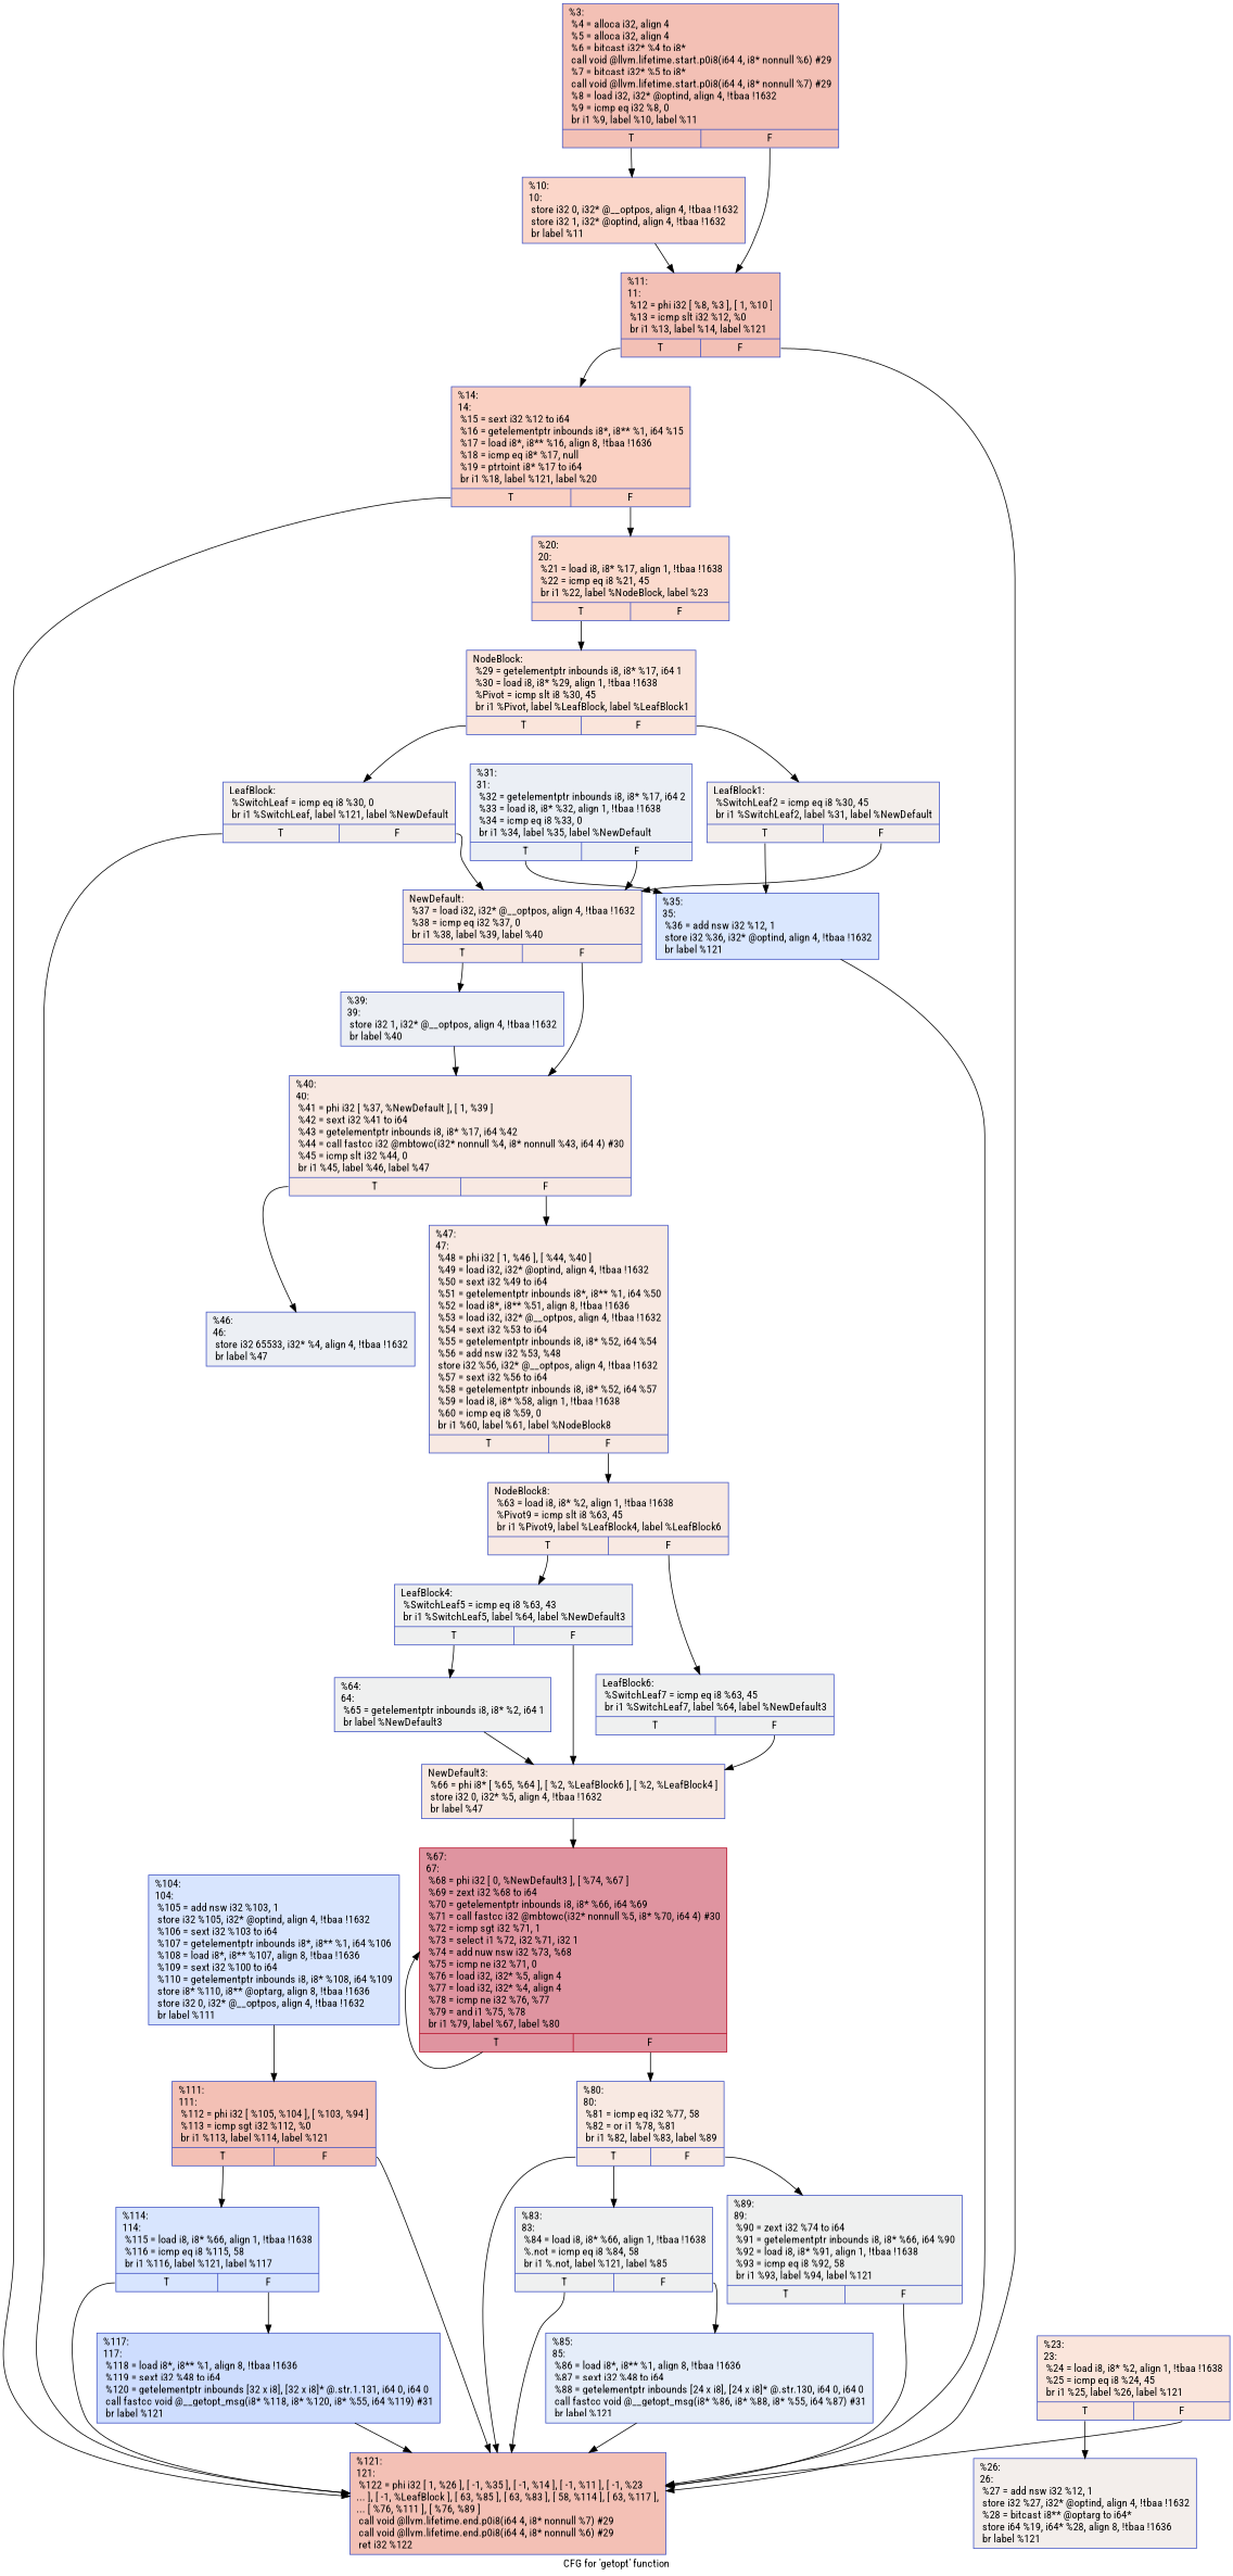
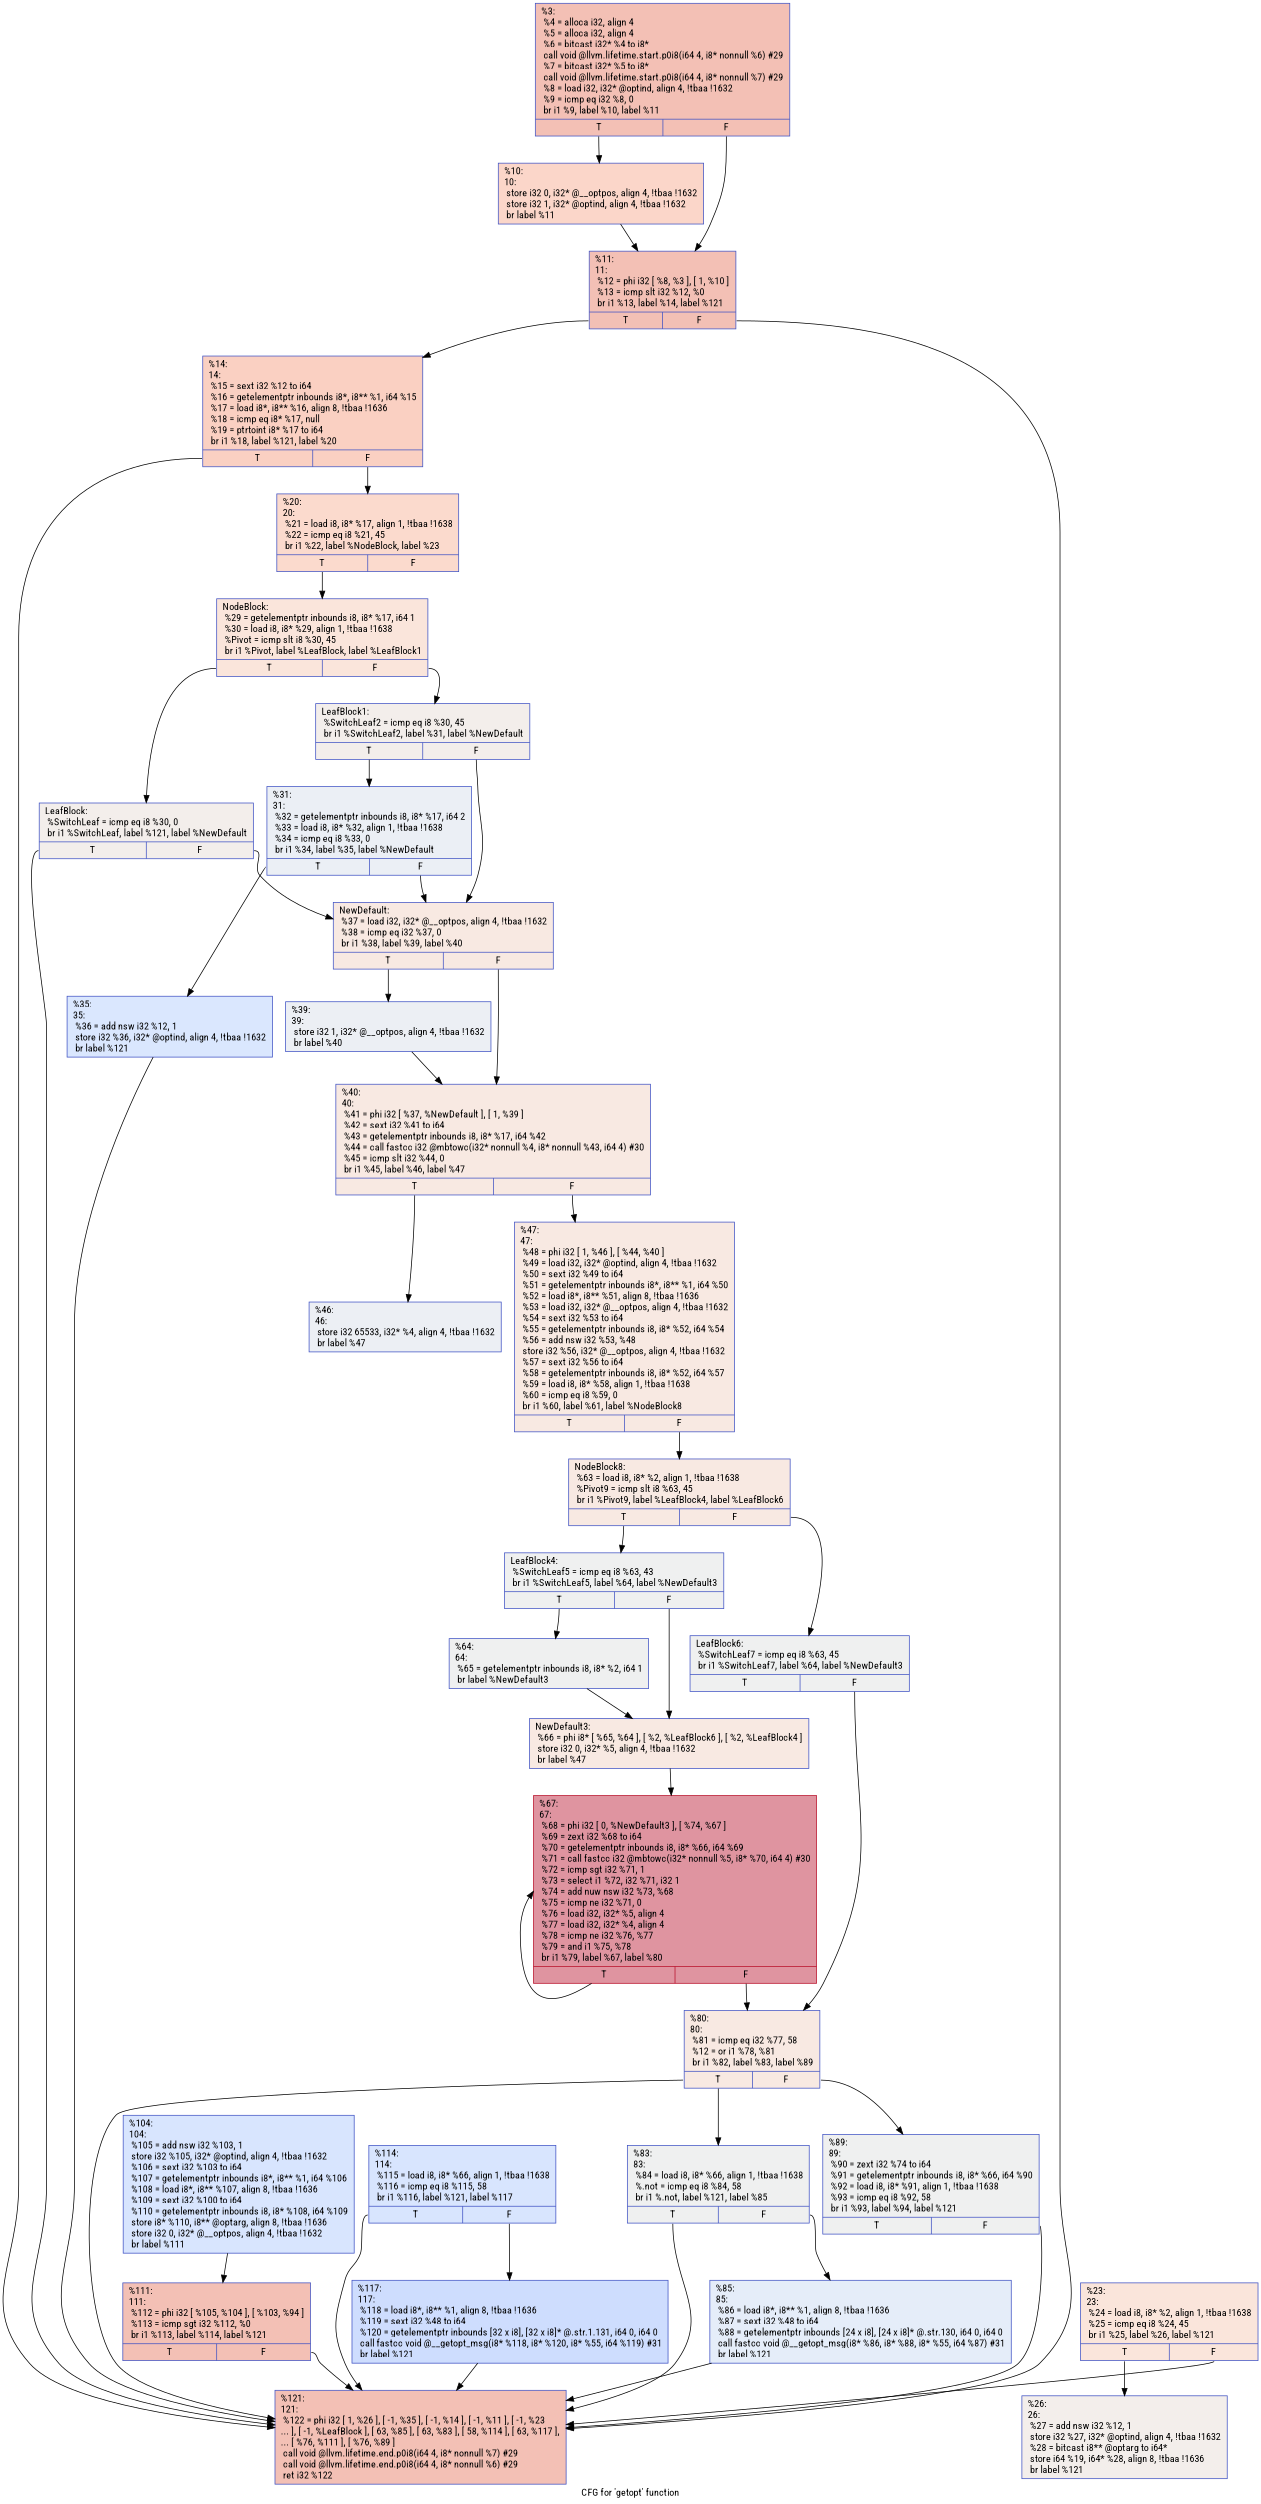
  digraph {
    fontname="Roboto Condensed"
    label="CFG for 'getopt' function"
    node [color="#3d50c3ff" fillcolor="#efcebd70" fontname="Roboto Condensed" shape=record style=filled]
    edge [fontname="Roboto Condensed" tailport=s0]
    n1 [fillcolor="#e5705870" label="{%3:\l  %4 = alloca i32, align 4\l  %5 = alloca i32, align 4\l  %6 = bitcast i32* %4 to i8*\l  call void @llvm.lifetime.start.p0i8(i64 4, i8* nonnull %6) #29\l  %7 = bitcast i32* %5 to i8*\l  call void @llvm.lifetime.start.p0i8(i64 4, i8* nonnull %7) #29\l  %8 = load i32, i32* @optind, align 4, !tbaa !1632\l  %9 = icmp eq i32 %8, 0\l  br i1 %9, label %10, label %11\l|{<s0>T|<s1>F}}"]
    n2 [fillcolor="#f6a38570" label="{%10:\l10:                                               \l  store i32 0, i32* @__optpos, align 4, !tbaa !1632\l  store i32 1, i32* @optind, align 4, !tbaa !1632\l  br label %11\l}"]
    n3 [fillcolor="#e5705870" label="{%11:\l11:                                               \l  %12 = phi i32 [ %8, %3 ], [ 1, %10 ]\l  %13 = icmp slt i32 %12, %0\l  br i1 %13, label %14, label %121\l|{<s0>T|<s1>F}}"]
    n4 [fillcolor="#f3947570" label="{%14:\l14:                                               \l  %15 = sext i32 %12 to i64\l  %16 = getelementptr inbounds i8*, i8** %1, i64 %15\l  %17 = load i8*, i8** %16, align 8, !tbaa !1636\l  %18 = icmp eq i8* %17, null\l  %19 = ptrtoint i8* %17 to i64\l  br i1 %18, label %121, label %20\l|{<s0>T|<s1>F}}"]
    n5 [fillcolor="#e5705870" label="{%121:\l121:                                              \l  %122 = phi i32 [ 1, %26 ], [ -1, %35 ], [ -1, %14 ], [ -1, %11 ], [ -1, %23\l... ], [ -1, %LeafBlock ], [ 63, %85 ], [ 63, %83 ], [ 58, %114 ], [ 63, %117 ],\l... [ %76, %111 ], [ %76, %89 ]\l  call void @llvm.lifetime.end.p0i8(i64 4, i8* nonnull %7) #29\l  call void @llvm.lifetime.end.p0i8(i64 4, i8* nonnull %6) #29\l  ret i32 %122\l}"]
    n6 [fillcolor="#f7ac8e70" label="{%20:\l20:                                               \l  %21 = load i8, i8* %17, align 1, !tbaa !1638\l  %22 = icmp eq i8 %21, 45\l  br i1 %22, label %NodeBlock, label %23\l|{<s0>T|<s1>F}}"]
    n7 [fillcolor="#f4c5ad70" label="{NodeBlock:                                        \l  %29 = getelementptr inbounds i8, i8* %17, i64 1\l  %30 = load i8, i8* %29, align 1, !tbaa !1638\l  %Pivot = icmp slt i8 %30, 45\l  br i1 %Pivot, label %LeafBlock, label %LeafBlock1\l|{<s0>T|<s1>F}}"]
    n8 [fillcolor="#e5d8d170" label="{LeafBlock:                                        \l  %SwitchLeaf = icmp eq i8 %30, 0\l  br i1 %SwitchLeaf, label %121, label %NewDefault\l|{<s0>T|<s1>F}}"]
    n9 [fillcolor="#e5d8d170" label="{LeafBlock1:                                       \l  %SwitchLeaf2 = icmp eq i8 %30, 45\l  br i1 %SwitchLeaf2, label %31, label %NewDefault\l|{<s0>T|<s1>F}}"]
    n10 [fillcolor="#f4c5ad70" label="{%23:\l23:                                               \l  %24 = load i8, i8* %2, align 1, !tbaa !1638\l  %25 = icmp eq i8 %24, 45\l  br i1 %25, label %26, label %121\l|{<s0>T|<s1>F}}"]
    n11 [fillcolor="#e5d8d170" label="{%26:\l26:                                               \l  %27 = add nsw i32 %12, 1\l  store i32 %27, i32* @optind, align 4, !tbaa !1632\l  %28 = bitcast i8** @optarg to i64*\l  store i64 %19, i64* %28, align 8, !tbaa !1636\l  br label %121\l}"]
    n12 [label="{NewDefault:                                       \l  %37 = load i32, i32* @__optpos, align 4, !tbaa !1632\l  %38 = icmp eq i32 %37, 0\l  br i1 %38, label %39, label %40\l|{<s0>T|<s1>F}}"]
    n13 [fillcolor="#d1dae970" label="{%31:\l31:                                               \l  %32 = getelementptr inbounds i8, i8* %17, i64 2\l  %33 = load i8, i8* %32, align 1, !tbaa !1638\l  %34 = icmp eq i8 %33, 0\l  br i1 %34, label %35, label %NewDefault\l|{<s0>T|<s1>F}}"]
    n14 [fillcolor="#d4dbe670" label="{%39:\l39:                                               \l  store i32 1, i32* @__optpos, align 4, !tbaa !1632\l  br label %40\l}"]
    n15 [label="{%40:\l40:                                               \l  %41 = phi i32 [ %37, %NewDefault ], [ 1, %39 ]\l  %42 = sext i32 %41 to i64\l  %43 = getelementptr inbounds i8, i8* %17, i64 %42\l  %44 = call fastcc i32 @mbtowc(i32* nonnull %4, i8* nonnull %43, i64 4) #30\l  %45 = icmp slt i32 %44, 0\l  br i1 %45, label %46, label %47\l|{<s0>T|<s1>F}}"]
    n16 [fillcolor="#abc8fd70" label="{%35:\l35:                                               \l  %36 = add nsw i32 %12, 1\l  store i32 %36, i32* @optind, align 4, !tbaa !1632\l  br label %121\l}"]
    n17 [fillcolor="#d4dbe670" label="{%46:\l46:                                               \l  store i32 65533, i32* %4, align 4, !tbaa !1632\l  br label %47\l}"]
    n18 [label="{%47:\l47:                                               \l  %48 = phi i32 [ 1, %46 ], [ %44, %40 ]\l  %49 = load i32, i32* @optind, align 4, !tbaa !1632\l  %50 = sext i32 %49 to i64\l  %51 = getelementptr inbounds i8*, i8** %1, i64 %50\l  %52 = load i8*, i8** %51, align 8, !tbaa !1636\l  %53 = load i32, i32* @__optpos, align 4, !tbaa !1632\l  %54 = sext i32 %53 to i64\l  %55 = getelementptr inbounds i8, i8* %52, i64 %54\l  %56 = add nsw i32 %53, %48\l  store i32 %56, i32* @__optpos, align 4, !tbaa !1632\l  %57 = sext i32 %56 to i64\l  %58 = getelementptr inbounds i8, i8* %52, i64 %57\l  %59 = load i8, i8* %58, align 1, !tbaa !1638\l  %60 = icmp eq i8 %59, 0\l  br i1 %60, label %61, label %NodeBlock8\l|{<s0>T|<s1>F}}"]
    n19 [label="{NodeBlock8:                                       \l  %63 = load i8, i8* %2, align 1, !tbaa !1638\l  %Pivot9 = icmp slt i8 %63, 45\l  br i1 %Pivot9, label %LeafBlock4, label %LeafBlock6\l|{<s0>T|<s1>F}}"]
    n20 [fillcolor="#dbdcde70" label="{LeafBlock4:                                       \l  %SwitchLeaf5 = icmp eq i8 %63, 43\l  br i1 %SwitchLeaf5, label %64, label %NewDefault3\l|{<s0>T|<s1>F}}"]
    n21 [fillcolor="#dbdcde70" label="{LeafBlock6:                                       \l  %SwitchLeaf7 = icmp eq i8 %63, 45\l  br i1 %SwitchLeaf7, label %64, label %NewDefault3\l|{<s0>T|<s1>F}}"]
    n22 [fillcolor="#dbdcde70" label="{%64:\l64:                                               \l  %65 = getelementptr inbounds i8, i8* %2, i64 1\l  br label %NewDefault3\l}"]
    n23 [label="{NewDefault3:                                      \l  %66 = phi i8* [ %65, %64 ], [ %2, %LeafBlock6 ], [ %2, %LeafBlock4 ]\l  store i32 0, i32* %5, align 4, !tbaa !1632\l  br label %47\l}"]
    n24 [color="#b70d28ff" fillcolor="#b70d2870" label="{%67:\l67:                                               \l  %68 = phi i32 [ 0, %NewDefault3 ], [ %74, %67 ]\l  %69 = zext i32 %68 to i64\l  %70 = getelementptr inbounds i8, i8* %66, i64 %69\l  %71 = call fastcc i32 @mbtowc(i32* nonnull %5, i8* %70, i64 4) #30\l  %72 = icmp sgt i32 %71, 1\l  %73 = select i1 %72, i32 %71, i32 1\l  %74 = add nuw nsw i32 %73, %68\l  %75 = icmp ne i32 %71, 0\l  %76 = load i32, i32* %5, align 4\l  %77 = load i32, i32* %4, align 4\l  %78 = icmp ne i32 %76, %77\l  %79 = and i1 %75, %78\l  br i1 %79, label %67, label %80\l|{<s0>T|<s1>F}}"]
-   n25 [label="{%80:\l80:                                               \l  %81 = icmp eq i32 %77, 58\l  %82 = or i1 %78, %81\l  br i1 %82, label %83, label %89\l|{<s0>T|<s1>F}}"]
+   n25 [label="{%80:\l80:                                               \l  %81 = icmp eq i32 %77, 58\l  %12 = or i1 %78, %81\l  br i1 %82, label %83, label %89\l|{<s0>T|<s1>F}}"]
    n26 [fillcolor="#dbdcde70" label="{%83:\l83:                                               \l  %84 = load i8, i8* %66, align 1, !tbaa !1638\l  %.not = icmp eq i8 %84, 58\l  br i1 %.not, label %121, label %85\l|{<s0>T|<s1>F}}"]
    n27 [fillcolor="#dbdcde70" label="{%89:\l89:                                               \l  %90 = zext i32 %74 to i64\l  %91 = getelementptr inbounds i8, i8* %66, i64 %90\l  %92 = load i8, i8* %91, align 1, !tbaa !1638\l  %93 = icmp eq i8 %92, 58\l  br i1 %93, label %94, label %121\l|{<s0>T|<s1>F}}"]
    n28 [fillcolor="#c5d6f270" label="{%85:\l85:                                               \l  %86 = load i8*, i8** %1, align 8, !tbaa !1636\l  %87 = sext i32 %48 to i64\l  %88 = getelementptr inbounds [24 x i8], [24 x i8]* @.str.130, i64 0, i64 0\l  call fastcc void @__getopt_msg(i8* %86, i8* %88, i8* %55, i64 %87) #31\l  br label %121\l}"]
    n29 [fillcolor="#a7c5fe70" label="{%104:\l104:                                              \l  %105 = add nsw i32 %103, 1\l  store i32 %105, i32* @optind, align 4, !tbaa !1632\l  %106 = sext i32 %103 to i64\l  %107 = getelementptr inbounds i8*, i8** %1, i64 %106\l  %108 = load i8*, i8** %107, align 8, !tbaa !1636\l  %109 = sext i32 %100 to i64\l  %110 = getelementptr inbounds i8, i8* %108, i64 %109\l  store i8* %110, i8** @optarg, align 8, !tbaa !1636\l  store i32 0, i32* @__optpos, align 4, !tbaa !1632\l  br label %111\l}"]
    n30 [fillcolor="#e5705870" label="{%111:\l111:                                              \l  %112 = phi i32 [ %105, %104 ], [ %103, %94 ]\l  %113 = icmp sgt i32 %112, %0\l  br i1 %113, label %114, label %121\l|{<s0>T|<s1>F}}"]
    n31 [fillcolor="#a7c5fe70" label="{%114:\l114:                                              \l  %115 = load i8, i8* %66, align 1, !tbaa !1638\l  %116 = icmp eq i8 %115, 58\l  br i1 %116, label %121, label %117\l|{<s0>T|<s1>F}}"]
    n32 [fillcolor="#8fb1fe70" label="{%117:\l117:                                              \l  %118 = load i8*, i8** %1, align 8, !tbaa !1636\l  %119 = sext i32 %48 to i64\l  %120 = getelementptr inbounds [32 x i8], [32 x i8]* @.str.1.131, i64 0, i64 0\l  call fastcc void @__getopt_msg(i8* %118, i8* %120, i8* %55, i64 %119) #31\l  br label %121\l}"]
    n1 -> n2
    n1 -> n3 [tailport=s1]
    n2 -> n3
    n3 -> n4
    n3 -> n5 [tailport=s1]
    n4 -> n5
    n4 -> n6 [tailport=s1]
    n6 -> n7
    n7 -> n8
    n7 -> n9 [tailport=s1]
    n8 -> n5
    n8 -> n12 [tailport=s1]
    n9 -> n12 [tailport=s1]
-   n9 -> n16
+   n9 -> n13
    n10 -> n5 [tailport=s1]
    n10 -> n11
    n12 -> n14
    n12 -> n15 [tailport=s1]
    n13 -> n12 [tailport=s1]
    n13 -> n16
    n14 -> n15
    n15 -> n17
    n15 -> n18 [tailport=s1]
    n16 -> n5
    n18 -> n19 [tailport=s1]
    n19 -> n20
    n19 -> n21 [tailport=s1]
    n20 -> n22
    n20 -> n23 [tailport=s1]
-   n21 -> n23 [tailport=s1]
+   n21 -> n25 [tailport=s1]
    n22 -> n23
    n23 -> n24
    n24 -> n24
    n24 -> n25 [tailport=s1]
    n25 -> n5
    n25 -> n26
    n25 -> n27 [tailport=s1]
    n26 -> n5
    n26 -> n28 [tailport=s1]
    n27 -> n5 [tailport=s1]
    n28 -> n5
    n29 -> n30
    n30 -> n5 [tailport=s1]
-   n30 -> n31
    n31 -> n5
    n31 -> n32 [tailport=s1]
    n32 -> n5
  }
